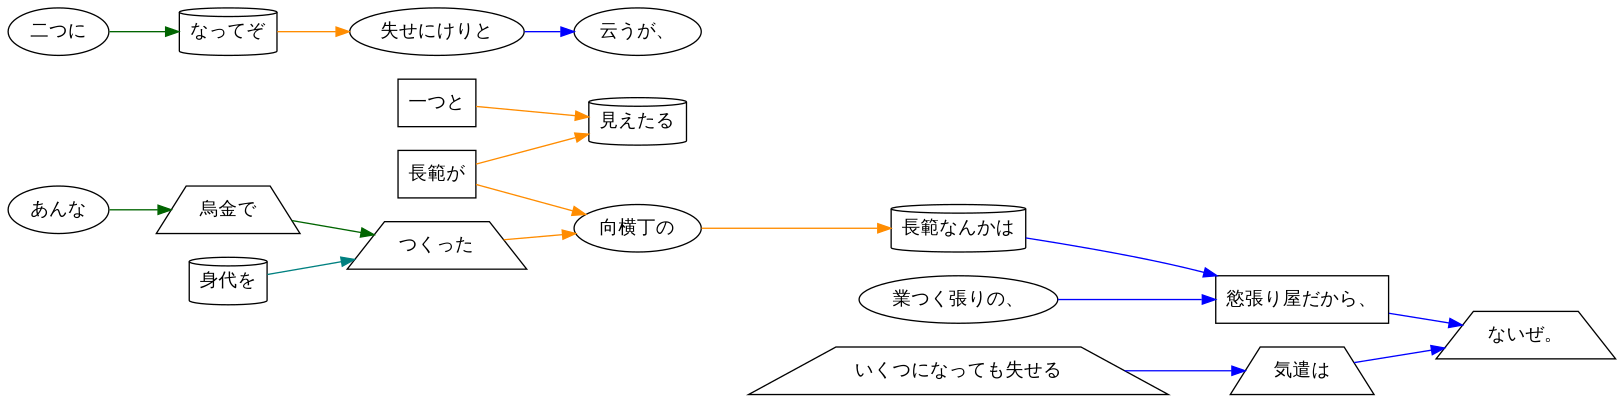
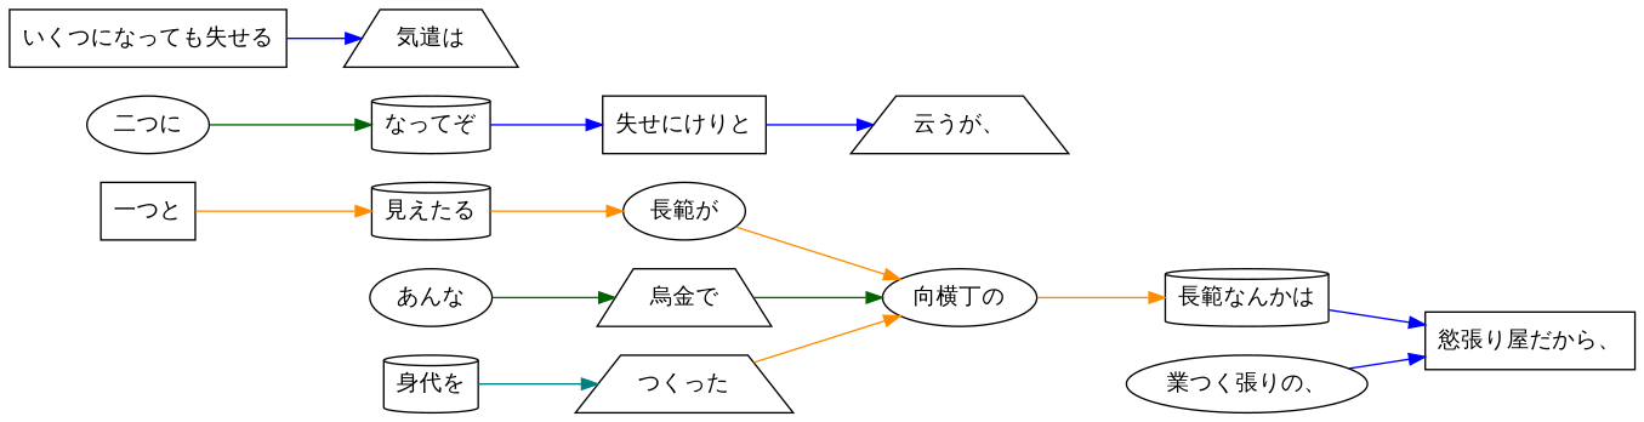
  digraph {
    fontname="Roboto Condensed"
    rankdir=LR
    node [fontname="Roboto Condensed" shape=ellipse]
    edge [color=blue fontname="Roboto Condensed"]
    n1 [label="一つと" shape=box]
    n2 [label="見えたる" shape=cylinder]
-   n3 [label="長範が" shape=box]
+   n3 [label="長範が"]
    n4 [label="向横丁の"]
    n5 [label="なってぞ" shape=cylinder]
-   n6 [label="失せにけりと"]
+   n6 [label="失せにけりと" shape=box]
    n7 [label="二つに"]
-   n8 [label="云うが、"]
-   n9 [label="ないぜ。" shape=trapezium]
+   n8 [label="云うが、" shape=trapezium]
    n10 [label="あんな"]
    n11 [label="烏金で" shape=trapezium]
    n12 [label="つくった" shape=trapezium]
    n13 [label="身代を" shape=cylinder]
    n14 [label="長範なんかは" shape=cylinder]
    n15 [label="慾張り屋だから、" shape=box]
    n16 [label="業つく張りの、"]
-   n17 [label="いくつになっても失せる" shape=trapezium]
+   n17 [label="いくつになっても失せる" shape=box]
    n18 [label="気遣は" shape=trapezium]
    n1 -> n2 [color=darkorange]
-   n3 -> n2 [color=darkorange]
+   n2 -> n3 [color=darkorange]
    n3 -> n4 [color=darkorange]
    n4 -> n14 [color=darkorange]
-   n5 -> n6 [color=darkorange]
+   n5 -> n6
    n6 -> n8
    n7 -> n5 [color=darkgreen]
    n10 -> n11 [color=darkgreen]
-   n11 -> n12 [color=darkgreen]
+   n11 -> n4 [color=darkgreen]
    n12 -> n4 [color=darkorange]
    n13 -> n12 [color=teal]
    n14 -> n15
-   n15 -> n9
    n16 -> n15
    n17 -> n18
-   n18 -> n9
  }
